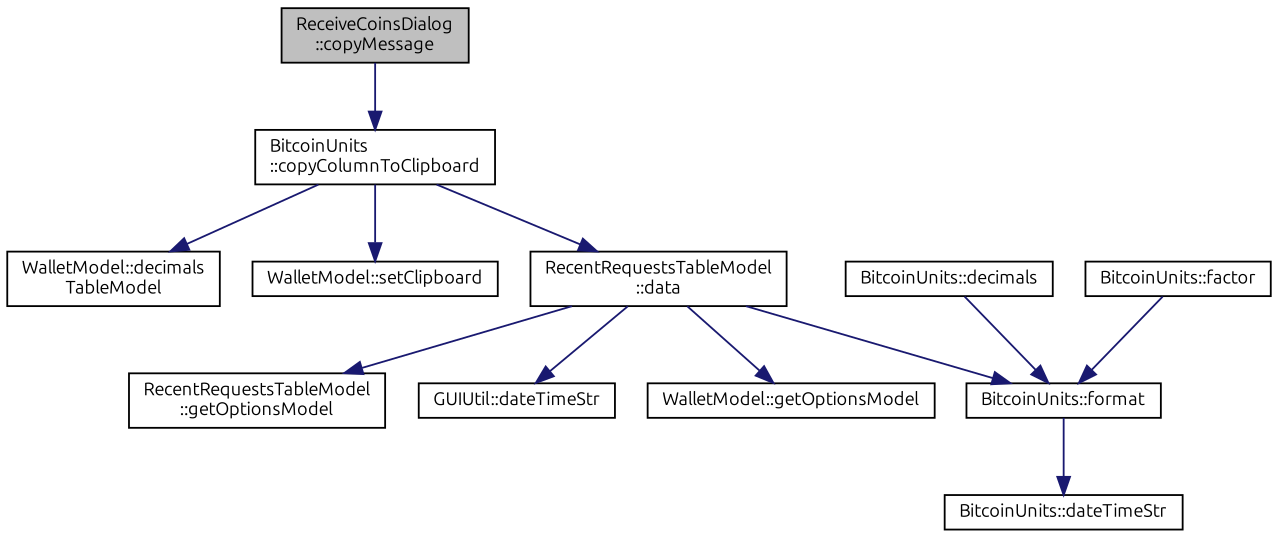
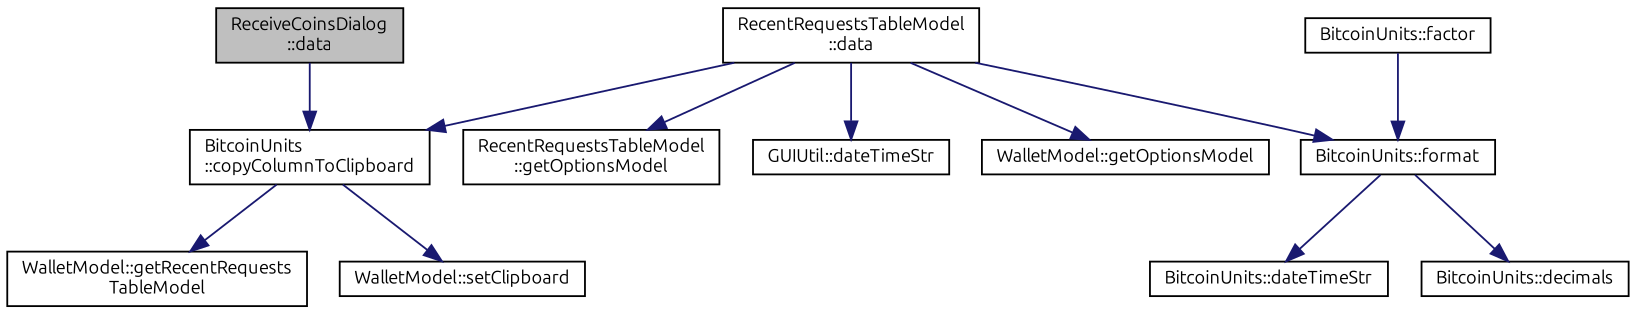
  digraph {
    fontname=Ubuntu
    rankdir=TB
    node [color=black fillcolor=white fontname=Ubuntu fontsize=10 shape=record style=filled]
    edge [color=midnightblue fontname=Ubuntu fontsize=10 labelfontname=Helvetica labelfontsize=10 style=solid]
-   n1 [fillcolor=grey75 fontcolor=black height=0.2 label="ReceiveCoinsDialog\l::copyMessage" width=0.4]
+   n1 [fillcolor=grey75 fontcolor=black height=0.2 label="ReceiveCoinsDialog\l::data" width=0.4]
    n2 [height=0.2 label="BitcoinUnits\l::copyColumnToClipboard" width=0.4]
-   n3 [height=0.2 label="WalletModel::decimals\lTableModel" width=0.4]
+   n3 [height=0.2 label="WalletModel::getRecentRequests\lTableModel" width=0.4]
    n4 [height=0.2 label="WalletModel::setClipboard" width=0.4]
    n5 [height=0.2 label="RecentRequestsTableModel\l::data" width=0.4]
    n6 [height=0.2 label="RecentRequestsTableModel\l::getOptionsModel" width=0.4]
    n7 [height=0.2 label="GUIUtil::dateTimeStr" width=0.4]
    n8 [height=0.2 label="BitcoinUnits::format" width=0.4]
    n9 [height=0.2 label="WalletModel::getOptionsModel" width=0.4]
    n10 [height=0.2 label="BitcoinUnits::dateTimeStr" width=0.4]
    n11 [height=0.2 label="BitcoinUnits::decimals" width=0.4]
    n12 [height=0.2 label="BitcoinUnits::factor" width=0.4]
    n1 -> n2
    n2 -> n3
    n2 -> n4
-   n2 -> n5
+   n5 -> n2
    n5 -> n6
    n5 -> n7
    n5 -> n8
    n5 -> n9
    n8 -> n10
-   n11 -> n8
+   n8 -> n11
    n12 -> n8
  }
